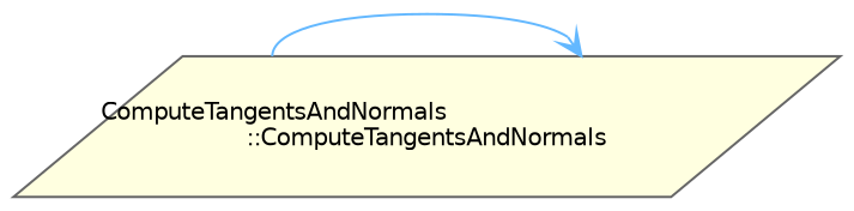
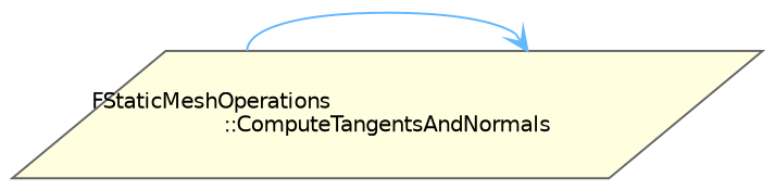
  digraph {
    rankdir=LR
-   n1 [color=gray40 fillcolor=lightyellow fontcolor=black fontname=Helvetica fontsize=10 height=0.2 label="ComputeTangentsAndNormals\l::ComputeTangentsAndNormals" shape=parallelogram style=filled width=0.4]
+   n1 [color=gray40 fillcolor=lightyellow fontcolor=black fontname=Helvetica fontsize=10 height=0.2 label="FStaticMeshOperations\l::ComputeTangentsAndNormals" shape=parallelogram style=filled width=0.4]
    n1 -> n1 [color=steelblue1 fontname=Helvetica fontsize=10 labelfontname=Helvetica labelfontsize=10 style=solid arrowhead=vee]
  }
